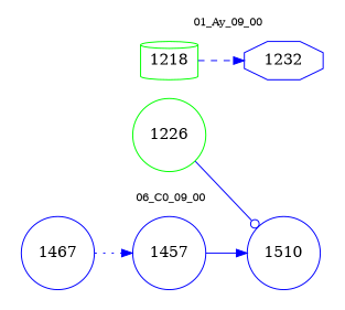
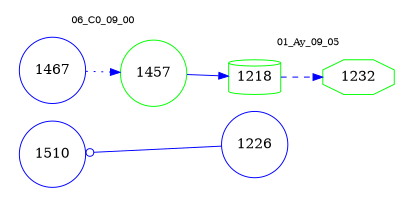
  digraph {
    rankdir=LR
    node [color=blue shape=circle]
    edge [arrowhead=normal color=blue style=solid]
-   n1 [color=green label=1226]
+   n1 [label=1226]
    n2 [color=green label=1218 shape=cylinder]
-   n3 [label=1232 shape=octagon]
+   n3 [color=green label=1232 shape=octagon]
    n4 [label=1467]
-   n5 [label=1457]
+   n5 [color=green label=1457]
    n6 [label=1510]
    subgraph cluster_1 {
      color=white
      fontsize=10
-     label="01_Ay_09_00"
+     label="01_Ay_09_05"
      n1
      n2
      n3
    }
    subgraph cluster_2 {
      color=white
      fontsize=10
      label="06_C0_09_00"
      n4
      n5
      n6
    }
    n1 -> n6 [arrowhead=odot]
    n2 -> n3 [style=dashed]
    n4 -> n5 [style=dotted]
-   n5 -> n6
+   n5 -> n2
  }
